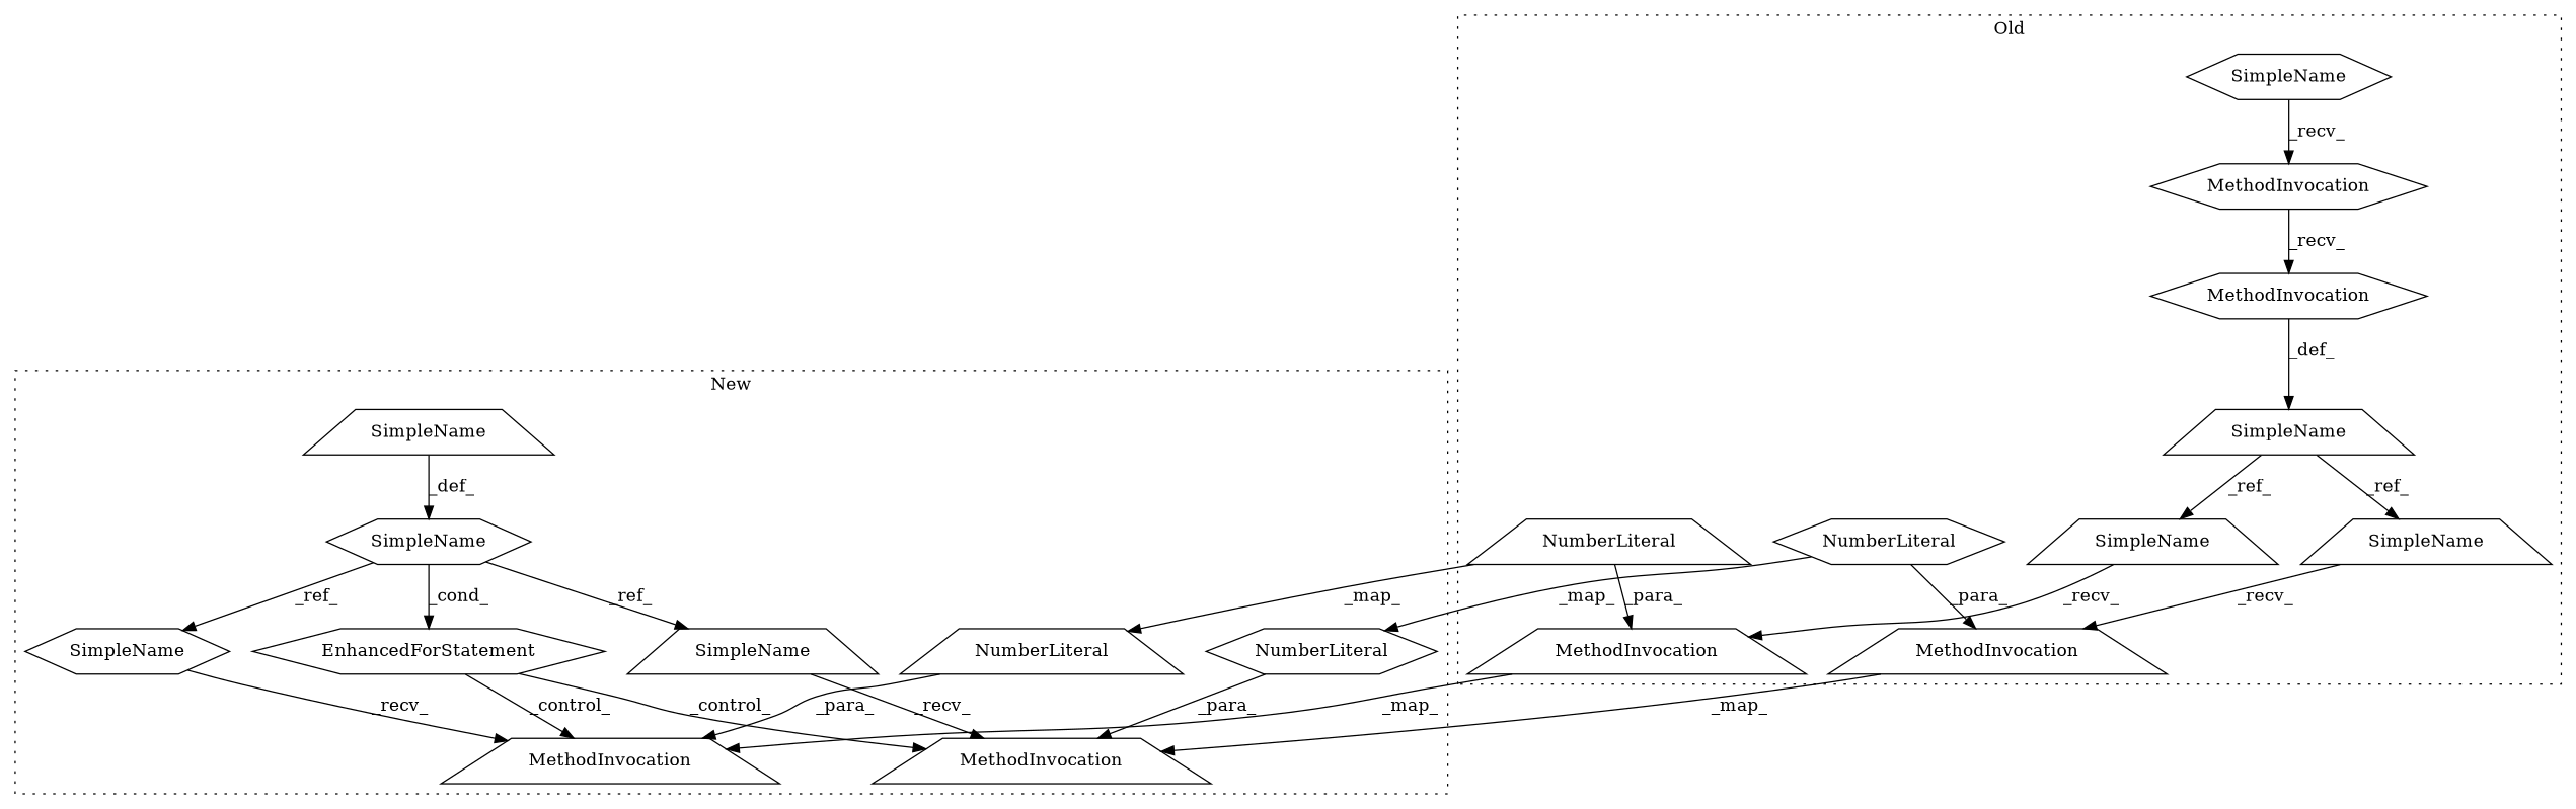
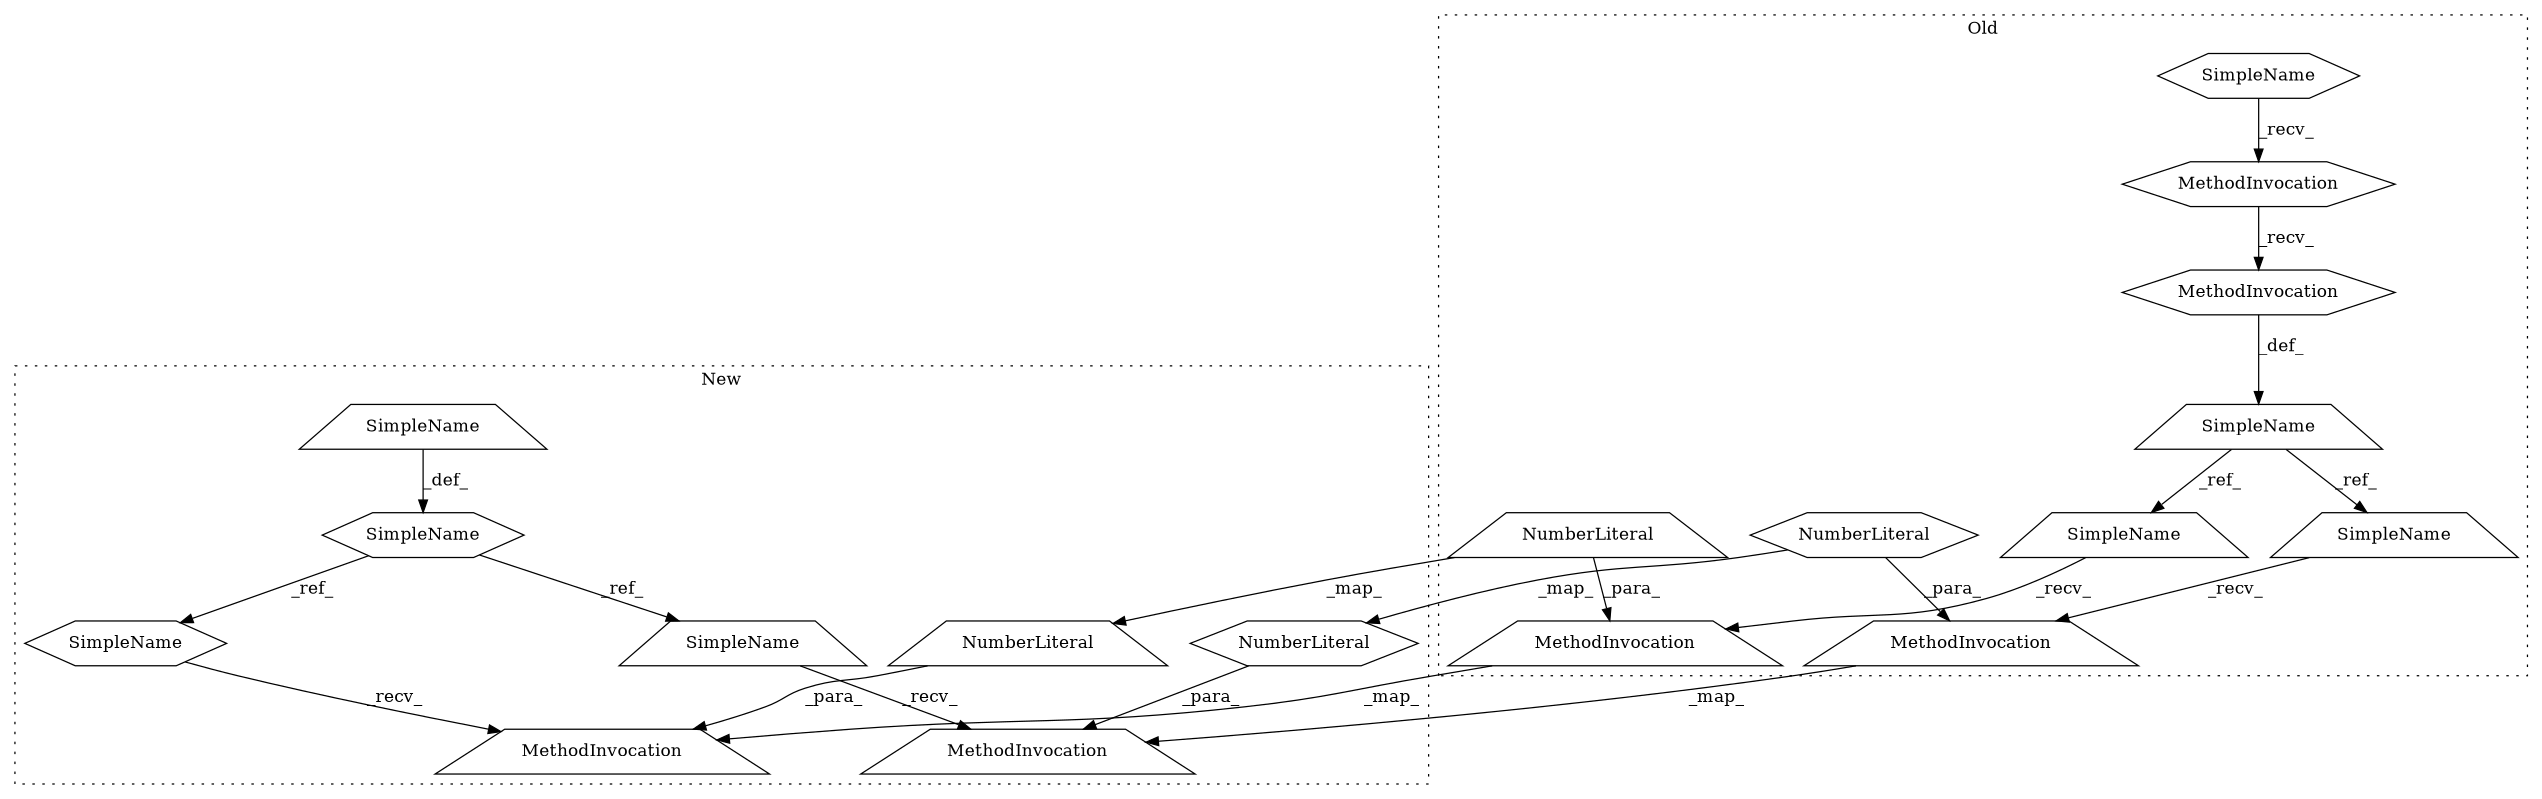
  digraph {
    node [a=42 l="8,1" shape=trapezium]
    n1 [a=32 l=7 label=MethodInvocation s=3290 shape=hexagon]
    n2 [a=32 label=MethodInvocation s="3317,3329"]
    n3 [a=32 l=10 label=MethodInvocation s=3279 shape=hexagon]
    n4 [a=32 label=MethodInvocation s="3350,3362"]
    n5 [a=34 l=1 label=NumberLiteral s=3361]
    n6 [a=34 l=1 label=NumberLiteral s=3328 shape=hexagon]
    n7 [l=13 label=SimpleName s=3250]
    n8 [l=13 label=SimpleName s=3336]
    n9 [l=12 label=SimpleName s=3266 shape=hexagon]
    n10 [l=13 label=SimpleName s=3303]
    n11 [a=32 label=MethodInvocation s="4461,4473"]
    n12 [a=32 label=MethodInvocation s="4434,4446"]
    n13 [a=34 l=1 label=NumberLiteral s=4442]
    n14 [a=34 l=1 label=NumberLiteral s=4469 shape=hexagon]
    n15 [l=5 label=SimpleName s=4398 shape=hexagon]
    n16 [l=12 label=SimpleName s=4406]
    n17 [l=5 label=SimpleName s=4455]
    n18 [l=5 label=SimpleName s=4428 shape=hexagon]
-   n19 [a=70 l="5,2" label=EnhancedForStatement s="4371,4418" shape=hexagon]
    subgraph cluster_1 {
      label=Old
      style=dotted
      n1
      n2
      n3
      n4
      n5
      n6
      n7
      n8
      n9
      n10
    }
    subgraph cluster_2 {
      label=New
      style=dotted
      n11
      n12
      n13
      n14
      n15
      n16
      n17
      n18
-     n19
    }
    n1 -> n7 [label=_def_]
    n2 -> n11 [label=_map_]
    n3 -> n1 [label=_recv_]
    n4 -> n12 [label=_map_]
    n5 -> n4 [label=_para_]
    n5 -> n13 [label=_map_]
    n6 -> n2 [label=_para_]
    n6 -> n14 [label=_map_]
    n7 -> n8 [label=_ref_]
    n7 -> n10 [label=_ref_]
    n8 -> n4 [label=_recv_]
    n9 -> n3 [label=_recv_]
    n10 -> n2 [label=_recv_]
    n13 -> n12 [label=_para_]
    n14 -> n11 [label=_para_]
    n15 -> n17 [label=_ref_]
    n15 -> n18 [label=_ref_]
-   n15 -> n19 [label=_cond_]
    n16 -> n15 [label=_def_]
    n17 -> n11 [label=_recv_]
    n18 -> n12 [label=_recv_]
-   n19 -> n11 [label=_control_]
-   n19 -> n12 [label=_control_]
  }
